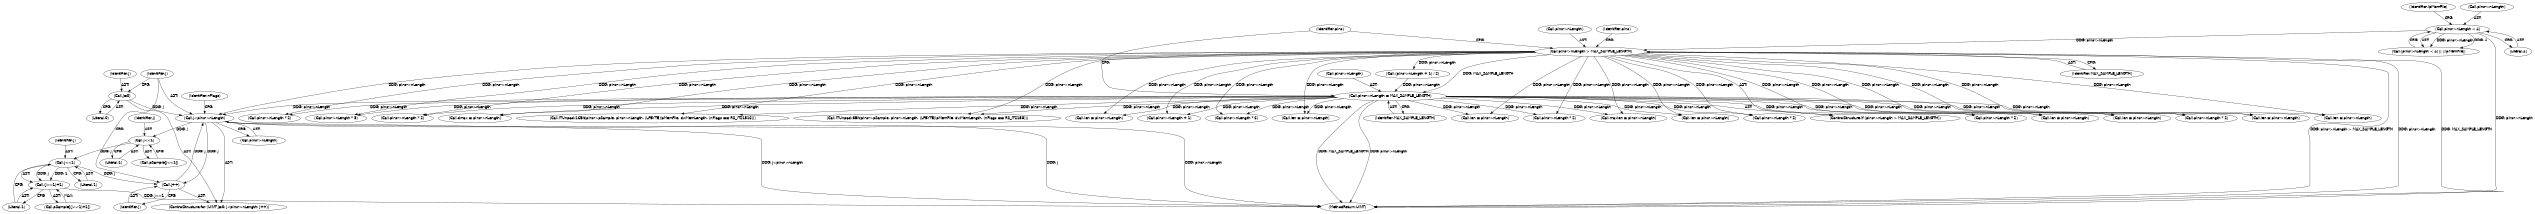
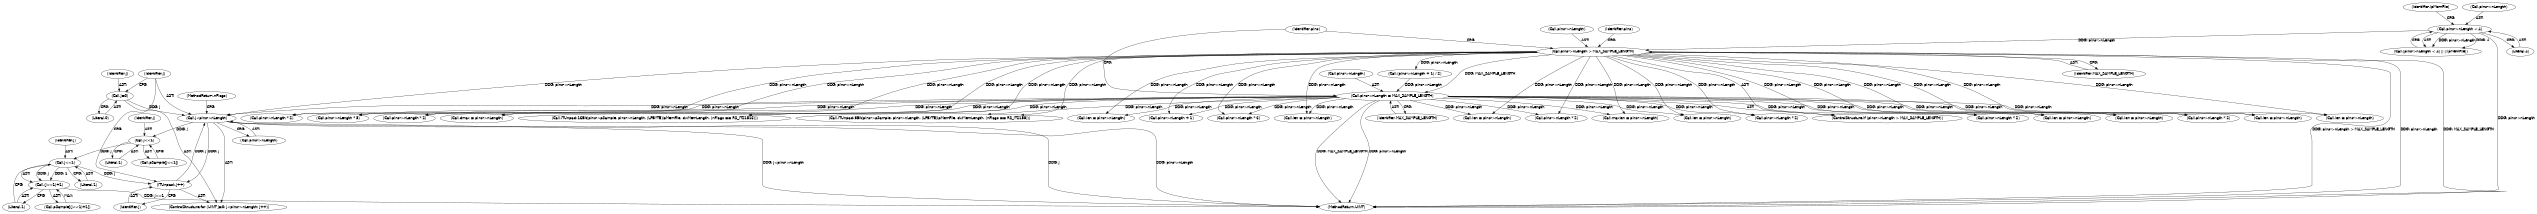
  digraph {
    fontname="DejaVu Sans"
    node [fontname="DejaVu Sans"]
    edge [fontname="DejaVu Sans"]
    n1 [label="(Call,j<pIns->nLength)"]
-   n2 [label="(Call,j++)"]
+   n2 [label="(ITUnpack,j++)"]
    n3 [label="(Call,j<<1)"]
    n4 [label="(ControlStructure,for (UINT j=0; j<pIns->nLength; j++))"]
    n5 [label="(MethodReturn,UINT)"]
    n6 [label="(Call,pIns->nLength)"]
    n7 [label="(Identifier,j)"]
    n8 [label="(Call,j<<1)"]
    n9 [label="(Literal,1)"]
    n10 [label="(Call,pSample[j<<1])"]
    n11 [label="(Call,j=0)"]
    n12 [label="(Literal,0)"]
    n13 [label="(Call,(j<<1)+1)"]
    n14 [label="(Literal,1)"]
    n15 [label="(Call,pSample[(j<<1)+1])"]
    n16 [label="(Literal,1)"]
    n17 [label="(Call,pIns->nLength = MAX_SAMPLE_LENGTH)"]
    n18 [label="(Call,pIns->nLength * 2)"]
    n19 [label="(Call,dmax = pIns->nLength)"]
    n20 [label="(Call,pIns->nLength * 2)"]
    n21 [label="(Call,pIns->nLength * 2)"]
    n22 [label="(Call,pIns->nLength * 2)"]
    n23 [label="(Call,ITUnpack16Bit(pIns->pSample, pIns->nLength, (LPBYTE)lpMemFile, dwMemLength, (nFlags == RS_IT21516)))"]
    n24 [label="(Call,ITUnpack8Bit(pIns->pSample, pIns->nLength, (LPBYTE)lpMemFile, dwMemLength, (nFlags == RS_IT2158)))"]
    n25 [label="(Call,pIns->nLength * 3)"]
    n26 [label="(Call,pIns->nLength * 6)"]
    n27 [label="(Call,len = pIns->nLength)"]
    n28 [label="(Call,len = pIns->nLength)"]
    n29 [label="(Call,len = pIns->nLength)"]
    n30 [label="(ControlStructure,if (pIns->nLength > MAX_SAMPLE_LENGTH))"]
    n31 [label="(Call,len = pIns->nLength)"]
    n32 [label="(Call,pIns->nLength + 1)"]
    n33 [label="(Call,pIns->nLength * 2)"]
    n34 [label="(Call,len = pIns->nLength)"]
    n35 [label="(Call,len = pIns->nLength)"]
    n36 [label="(Call,len = pIns->nLength)"]
    n37 [label="(Call,len = pIns->nLength)"]
    n38 [label="(Call,maxlen = pIns->nLength)"]
    n39 [label="(Identifier,MAX_SAMPLE_LENGTH)"]
    n40 [label="(Call,pIns->nLength * 2)"]
    n41 [label="(Call,(pIns->nLength + 1) / 2)"]
    n42 [label="(Call,pIns->nLength > MAX_SAMPLE_LENGTH)"]
    n43 [label="(Identifier,MAX_SAMPLE_LENGTH)"]
    n44 [label="(Call,pIns->nLength < 4)"]
    n45 [label="(Call,(pIns->nLength < 4) || (!lpMemFile))"]
    n46 [label="(Literal,4)"]
    n47 [label="(Identifier,j)"]
    n48 [label="(Identifier,lpMemFile)"]
    n49 [label="(Call,pIns->nLength)"]
    n50 [label="(Identifier,j)"]
    n51 [label="(Call,pIns->nLength)"]
    n52 [label="(Call,pIns->nLength)"]
    n53 [label="(Identifier,pIns)"]
-   n54 [label="(Identifier,nFlags)"]
+   n54 [label="(MethodReturn,nFlags)"]
    n55 [label="(Identifier,j)"]
    n56 [label="(Identifier,pIns)"]
    n57 [label="(Identifier,j)"]
    n1 -> n2 [label="DDG: j"]
    n1 -> n3 [label="DDG: j"]
    n1 -> n4 [label="AST: "]
    n1 -> n5 [label="DDG: j<pIns->nLength"]
    n1 -> n5 [label="DDG: j"]
    n1 -> n5 [label="DDG: pIns->nLength"]
    n1 -> n6 [label="CFG: "]
    n2 -> n1 [label="DDG: j"]
    n2 -> n4 [label="AST: "]
    n2 -> n7 [label="CFG: "]
    n3 -> n8 [label="DDG: j"]
    n3 -> n9 [label="CFG: "]
    n3 -> n10 [label="AST: "]
    n6 -> n1 [label="AST: "]
    n7 -> n2 [label="AST: "]
    n8 -> n2 [label="DDG: j"]
    n8 -> n13 [label="AST: "]
    n8 -> n13 [label="DDG: j"]
    n8 -> n13 [label="DDG: 1"]
    n8 -> n14 [label="CFG: "]
    n9 -> n3 [label="AST: "]
    n10 -> n3 [label="CFG: "]
    n11 -> n1 [label="DDG: j"]
    n11 -> n4 [label="AST: "]
    n11 -> n12 [label="CFG: "]
    n12 -> n11 [label="AST: "]
    n13 -> n5 [label="DDG: j<<1"]
    n13 -> n15 [label="AST: "]
    n13 -> n16 [label="CFG: "]
    n14 -> n8 [label="AST: "]
    n15 -> n13 [label="MAX: "]
    n16 -> n8 [label="CFG: "]
    n16 -> n13 [label="AST: "]
    n17 -> n1 [label="DDG: pIns->nLength"]
    n17 -> n5 [label="DDG: pIns->nLength"]
    n17 -> n5 [label="DDG: MAX_SAMPLE_LENGTH"]
    n17 -> n18 [label="DDG: pIns->nLength"]
    n17 -> n19 [label="DDG: pIns->nLength"]
    n17 -> n20 [label="DDG: pIns->nLength"]
    n17 -> n21 [label="DDG: pIns->nLength"]
    n17 -> n22 [label="DDG: pIns->nLength"]
    n17 -> n23 [label="DDG: pIns->nLength"]
    n17 -> n24 [label="DDG: pIns->nLength"]
    n17 -> n25 [label="DDG: pIns->nLength"]
    n17 -> n26 [label="DDG: pIns->nLength"]
    n17 -> n27 [label="DDG: pIns->nLength"]
    n17 -> n28 [label="DDG: pIns->nLength"]
    n17 -> n29 [label="DDG: pIns->nLength"]
    n17 -> n30 [label="AST: "]
    n17 -> n31 [label="DDG: pIns->nLength"]
    n17 -> n32 [label="DDG: pIns->nLength"]
    n17 -> n33 [label="DDG: pIns->nLength"]
    n17 -> n34 [label="DDG: pIns->nLength"]
    n17 -> n35 [label="DDG: pIns->nLength"]
    n17 -> n36 [label="DDG: pIns->nLength"]
    n17 -> n37 [label="DDG: pIns->nLength"]
    n17 -> n38 [label="DDG: pIns->nLength"]
    n17 -> n39 [label="CFG: "]
    n17 -> n40 [label="DDG: pIns->nLength"]
    n39 -> n17 [label="AST: "]
    n41 -> n17 [label="DDG: pIns->nLength"]
    n42 -> n1 [label="DDG: pIns->nLength"]
    n42 -> n5 [label="DDG: pIns->nLength > MAX_SAMPLE_LENGTH"]
    n42 -> n5 [label="DDG: pIns->nLength"]
    n42 -> n5 [label="DDG: MAX_SAMPLE_LENGTH"]
    n42 -> n17 [label="DDG: MAX_SAMPLE_LENGTH"]
    n42 -> n18 [label="DDG: pIns->nLength"]
    n42 -> n19 [label="DDG: pIns->nLength"]
    n42 -> n20 [label="DDG: pIns->nLength"]
    n42 -> n21 [label="DDG: pIns->nLength"]
    n42 -> n22 [label="DDG: pIns->nLength"]
    n42 -> n23 [label="DDG: pIns->nLength"]
    n42 -> n24 [label="DDG: pIns->nLength"]
    n42 -> n25 [label="DDG: pIns->nLength"]
    n42 -> n26 [label="DDG: pIns->nLength"]
    n42 -> n27 [label="DDG: pIns->nLength"]
    n42 -> n28 [label="DDG: pIns->nLength"]
    n42 -> n29 [label="DDG: pIns->nLength"]
    n42 -> n30 [label="AST: "]
    n42 -> n31 [label="DDG: pIns->nLength"]
    n42 -> n32 [label="DDG: pIns->nLength"]
    n42 -> n33 [label="DDG: pIns->nLength"]
    n42 -> n34 [label="DDG: pIns->nLength"]
    n42 -> n35 [label="DDG: pIns->nLength"]
    n42 -> n36 [label="DDG: pIns->nLength"]
    n42 -> n37 [label="DDG: pIns->nLength"]
    n42 -> n38 [label="DDG: pIns->nLength"]
    n42 -> n40 [label="DDG: pIns->nLength"]
    n42 -> n41 [label="DDG: pIns->nLength"]
    n42 -> n43 [label="CFG: "]
    n43 -> n42 [label="AST: "]
    n44 -> n5 [label="DDG: pIns->nLength"]
    n44 -> n42 [label="DDG: pIns->nLength"]
    n44 -> n45 [label="AST: "]
    n44 -> n45 [label="DDG: pIns->nLength"]
    n44 -> n45 [label="DDG: 4"]
    n44 -> n46 [label="CFG: "]
    n45 -> n44 [label="CFG: "]
    n46 -> n44 [label="AST: "]
    n47 -> n11 [label="AST: "]
    n48 -> n44 [label="CFG: "]
    n49 -> n44 [label="AST: "]
    n50 -> n8 [label="AST: "]
    n51 -> n17 [label="AST: "]
    n52 -> n42 [label="AST: "]
    n53 -> n42 [label="CFG: "]
    n54 -> n1 [label="CFG: "]
    n55 -> n3 [label="AST: "]
    n56 -> n17 [label="CFG: "]
    n56 -> n42 [label="CFG: "]
    n57 -> n1 [label="AST: "]
    n57 -> n2 [label="CFG: "]
    n57 -> n11 [label="CFG: "]
  }
